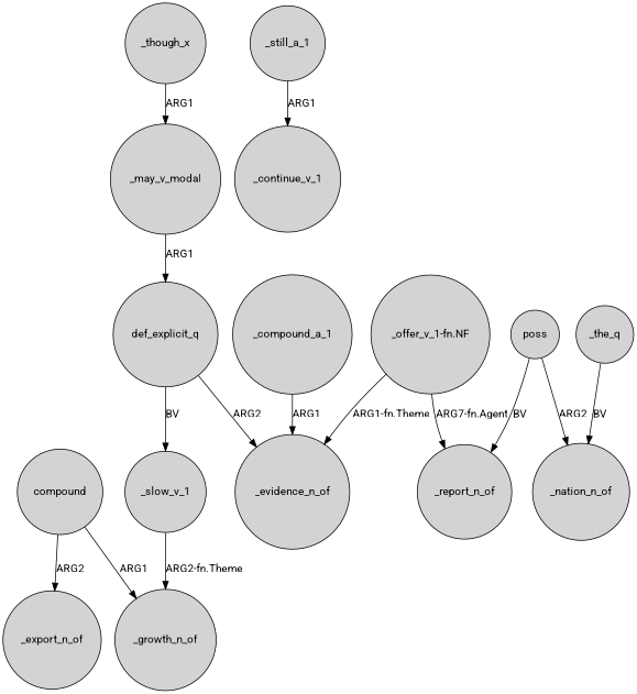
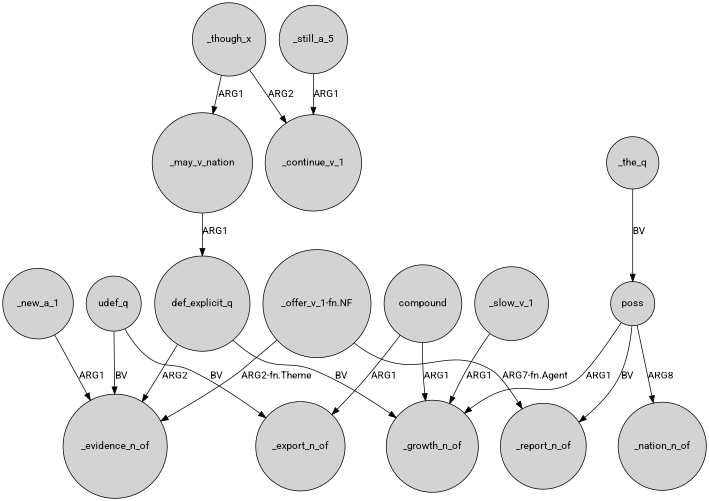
  digraph {
    fontname=Roboto
    node [fontname=Roboto shape=circle style=filled]
    edge [fontname=Roboto]
    compound
    _export_n_of
    _growth_n_of
    _slow_v_1
    "_offer_v_1-fn.NF"
    _evidence_n_of
    _report_n_of
+   udef_q
    _though_x
    _continue_v_1
-   _may_v_modal
+   _may_v_modal [label=_may_v_nation]
    def_explicit_q
    _the_q
    _nation_n_of
    poss
-   _still_a_1
-   _new_a_1 [label=_compound_a_1]
-   compound -> _export_n_of [label=ARG2]
+   _still_a_1 [label=_still_a_5]
+   _new_a_1
+   compound -> _export_n_of [label=ARG1]
    compound -> _growth_n_of [label=ARG1]
-   _slow_v_1 -> _growth_n_of [label="ARG2-fn.Theme"]
-   "_offer_v_1-fn.NF" -> _evidence_n_of [label="ARG1-fn.Theme"]
+   _slow_v_1 -> _growth_n_of [label=ARG1]
+   "_offer_v_1-fn.NF" -> _evidence_n_of [label="ARG2-fn.Theme"]
    "_offer_v_1-fn.NF" -> _report_n_of [label="ARG7-fn.Agent"]
+   udef_q -> _export_n_of [label=BV]
+   udef_q -> _evidence_n_of [label=BV]
+   _though_x -> _continue_v_1 [label=ARG2]
    _though_x -> _may_v_modal [label=ARG1]
    _may_v_modal -> def_explicit_q [label=ARG1]
-   def_explicit_q -> _slow_v_1 [label=BV]
+   def_explicit_q -> _growth_n_of [label=BV]
    def_explicit_q -> _evidence_n_of [label=ARG2]
-   _the_q -> _nation_n_of [label=BV]
+   _the_q -> poss [label=BV]
+   poss -> _growth_n_of [label=ARG1]
    poss -> _report_n_of [label=BV]
-   poss -> _nation_n_of [label=ARG2]
+   poss -> _nation_n_of [label=ARG8]
    _still_a_1 -> _continue_v_1 [label=ARG1]
    _new_a_1 -> _evidence_n_of [label=ARG1]
  }
